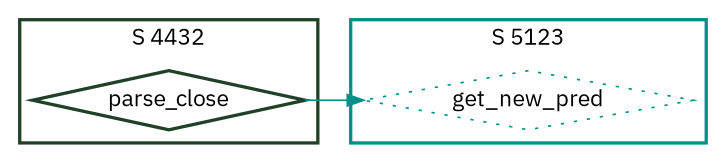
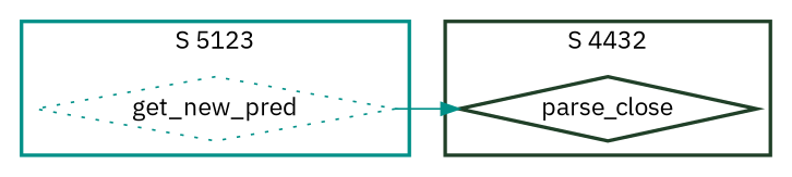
  digraph {
    rankdir=LR
    fontname="IBM Plex Sans"
    node [shape=diamond fontname="IBM Plex Sans"]
    n1 [color="#009088" label=get_new_pred style=dotted]
    n2 [color="#204028" label=parse_close style=bold]
    subgraph cluster_1 {
      color="#009088"
      label="S 5123"
      style=bold
      n1
    }
    subgraph cluster_2 {
      color="#204028"
      label="S 4432"
      style=bold
      n2
    }
-   n2 -> n1 [color="#009088" fontname="IBM Plex Sans"]
+   n1 -> n2 [color="#009088" fontname="IBM Plex Sans"]
  }
